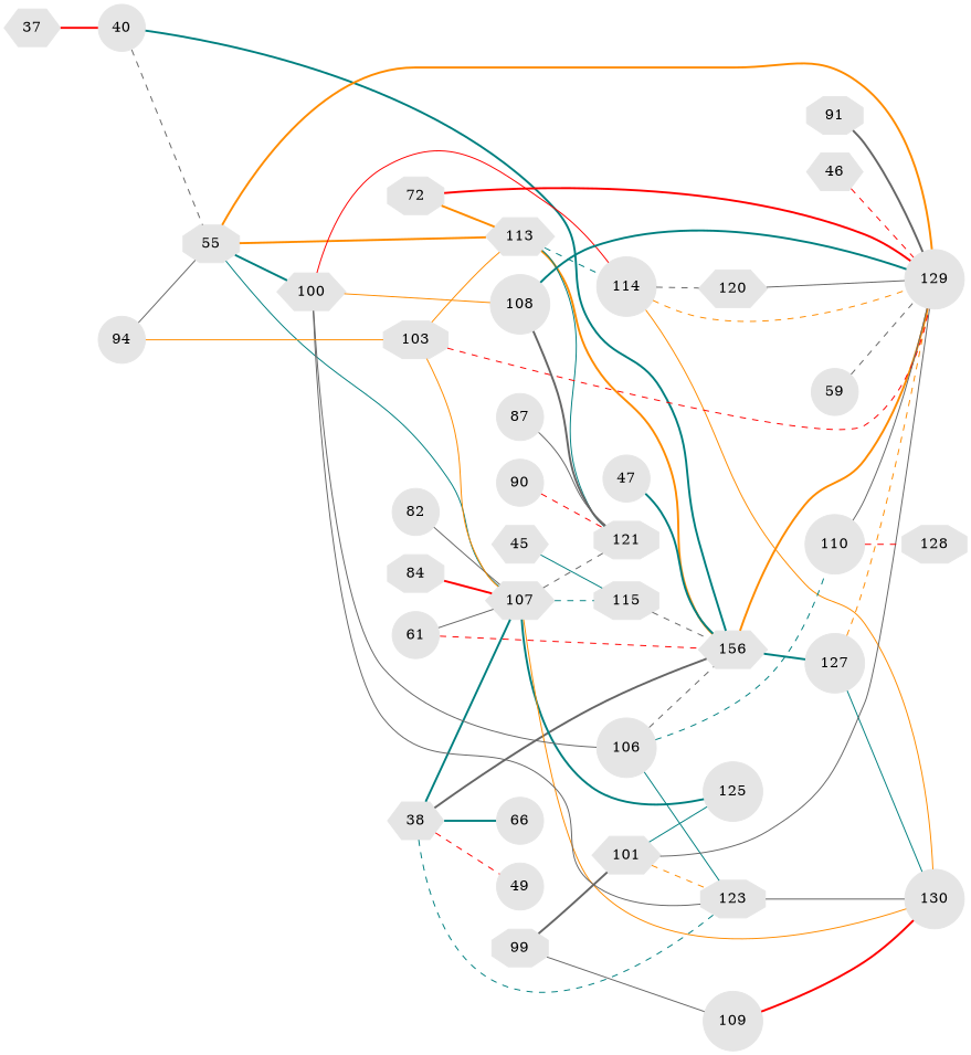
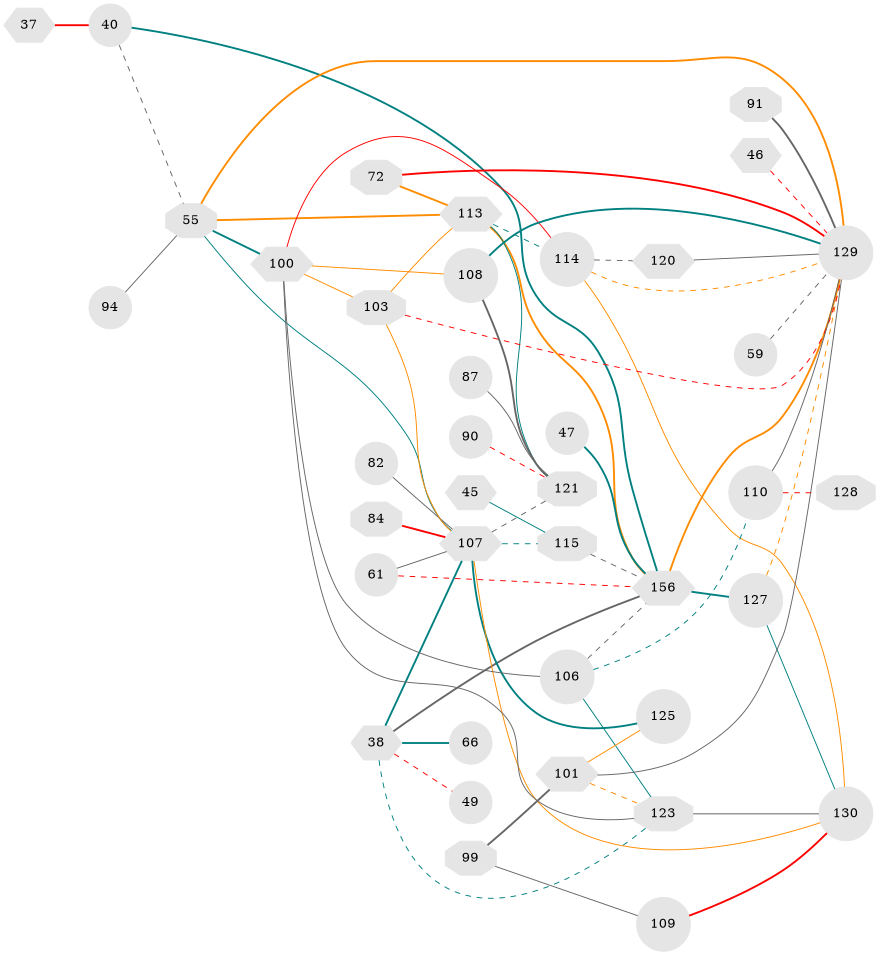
  graph {
    rankdir=LR
    node [color=gray90 shape=circle style=filled]
    edge [color=gray40 style=solid]
    37 [shape=hexagon super="+19"]
    40 [super="+8"]
    n3 [label=156 shape=hexagon super="+119+79+9+122"]
    n4 [label=55 shape=octagon super="+67+1+51"]
    38 [shape=hexagon super="+18"]
    49 [super="+28"]
    66 [super="+27"]
    107 [shape=hexagon super="+56+104"]
    123 [shape=octagon super="+85+77"]
    115 [shape=octagon super="+30+102"]
    121 [shape=octagon super="+89"]
    125
    130 [super="+92+93"]
    129 [super="+60+86+117+124"]
    127 [super="+112"]
    113 [shape=hexagon super="+48+88+111"]
    100 [shape=hexagon super="+2"]
    45 [shape=hexagon]
    46 [shape=hexagon]
    47
    59
    61 [super="+57"]
    114 [super="+76"]
    72 [shape=octagon]
    82
    84 [shape=octagon]
    87
    90
    91 [shape=octagon]
    94
    103 [shape=octagon super="+98"]
    106 [super="+29+105"]
    108
    99 [shape=octagon super="+83"]
    101 [shape=hexagon super="+73"]
    109
    n37 [label=110 super="+50"]
    120 [shape=hexagon]
    128 [shape=octagon]
    37 -- 40 [color=red style=bold]
    40 -- n3 [color=teal style=bold weight=3]
    40 -- n4 [style=dashed]
    n3 -- 129 [color=darkorange style=bold]
    n3 -- 127 [color=teal style=bold weight=3]
    n4 -- 107 [color=teal weight=3]
    n4 -- 129 [color=darkorange style=bold weight=6]
    n4 -- 113 [color=darkorange style=bold weight=3]
    n4 -- 100 [color=teal style=bold weight=3]
    38 -- n3 [style=bold]
    38 -- 49 [color=red style=dashed]
    38 -- 66 [color=teal style=bold]
    38 -- 107 [color=teal style=bold weight=3]
    38 -- 123 [color=teal style=dashed weight=3]
    107 -- 115 [color=teal style=dashed weight=2]
    107 -- 121 [style=dashed weight=2]
    107 -- 125 [color=teal style=bold]
    107 -- 130 [color=darkorange]
    123 -- 130 [weight=2]
    115 -- n3 [style=dashed]
    127 -- 130 [color=teal weight=2]
    127 -- 129 [color=darkorange style=dashed]
    113 -- n3 [color=darkorange style=bold weight=2]
    113 -- 121 [color=teal]
    113 -- 114 [color=teal style=dashed]
    100 -- 123
    100 -- 114 [color=red weight=3]
-   94 -- 103 [color=darkorange weight=2]
+   100 -- 103 [color=darkorange weight=2]
    100 -- 106
    100 -- 108 [color=darkorange]
    45 -- 115 [color=teal]
    46 -- 129 [color=red style=dashed]
    47 -- n3 [color=teal style=bold]
    59 -- 129 [style=dashed]
    61 -- n3 [color=red style=dashed]
    61 -- 107
    114 -- 130 [color=darkorange]
    114 -- 129 [color=darkorange style=dashed]
    114 -- 120 [style=dashed]
    72 -- 129 [color=red style=bold]
    72 -- 113 [color=darkorange style=bold]
    82 -- 107
    84 -- 107 [color=red style=bold]
    87 -- 121
    90 -- 121 [color=red style=dashed]
    91 -- 129 [style=bold]
    94 -- n4
    103 -- 107 [color=darkorange]
    103 -- 129 [color=red style=dashed weight=2]
    103 -- 113 [color=darkorange]
    106 -- n3 [style=dashed weight=2]
    106 -- 123 [color=teal]
    106 -- n37 [color=teal style=dashed]
    108 -- 121 [style=bold]
    108 -- 129 [color=teal style=bold]
    99 -- 101 [style=bold]
    99 -- 109
    101 -- 123 [color=darkorange style=dashed weight=2]
-   101 -- 125 [color=teal]
+   101 -- 125 [color=darkorange]
    101 -- 129
    109 -- 130 [color=red style=bold]
    n37 -- 129 [weight=2]
    n37 -- 128 [color=red style=dashed]
    120 -- 129
  }
